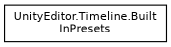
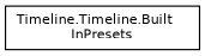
  digraph {
    rankdir=TB
-   n1 [color=black fillcolor=white fontname=Helvetica fontsize=10 height=0.2 label="UnityEditor.Timeline.Built\lInPresets" shape=record style=filled width=0.4]
+   n1 [color=black fillcolor=white fontname=Helvetica fontsize=10 height=0.2 label="Timeline.Timeline.Built\lInPresets" shape=record style=filled width=0.4]
  }
